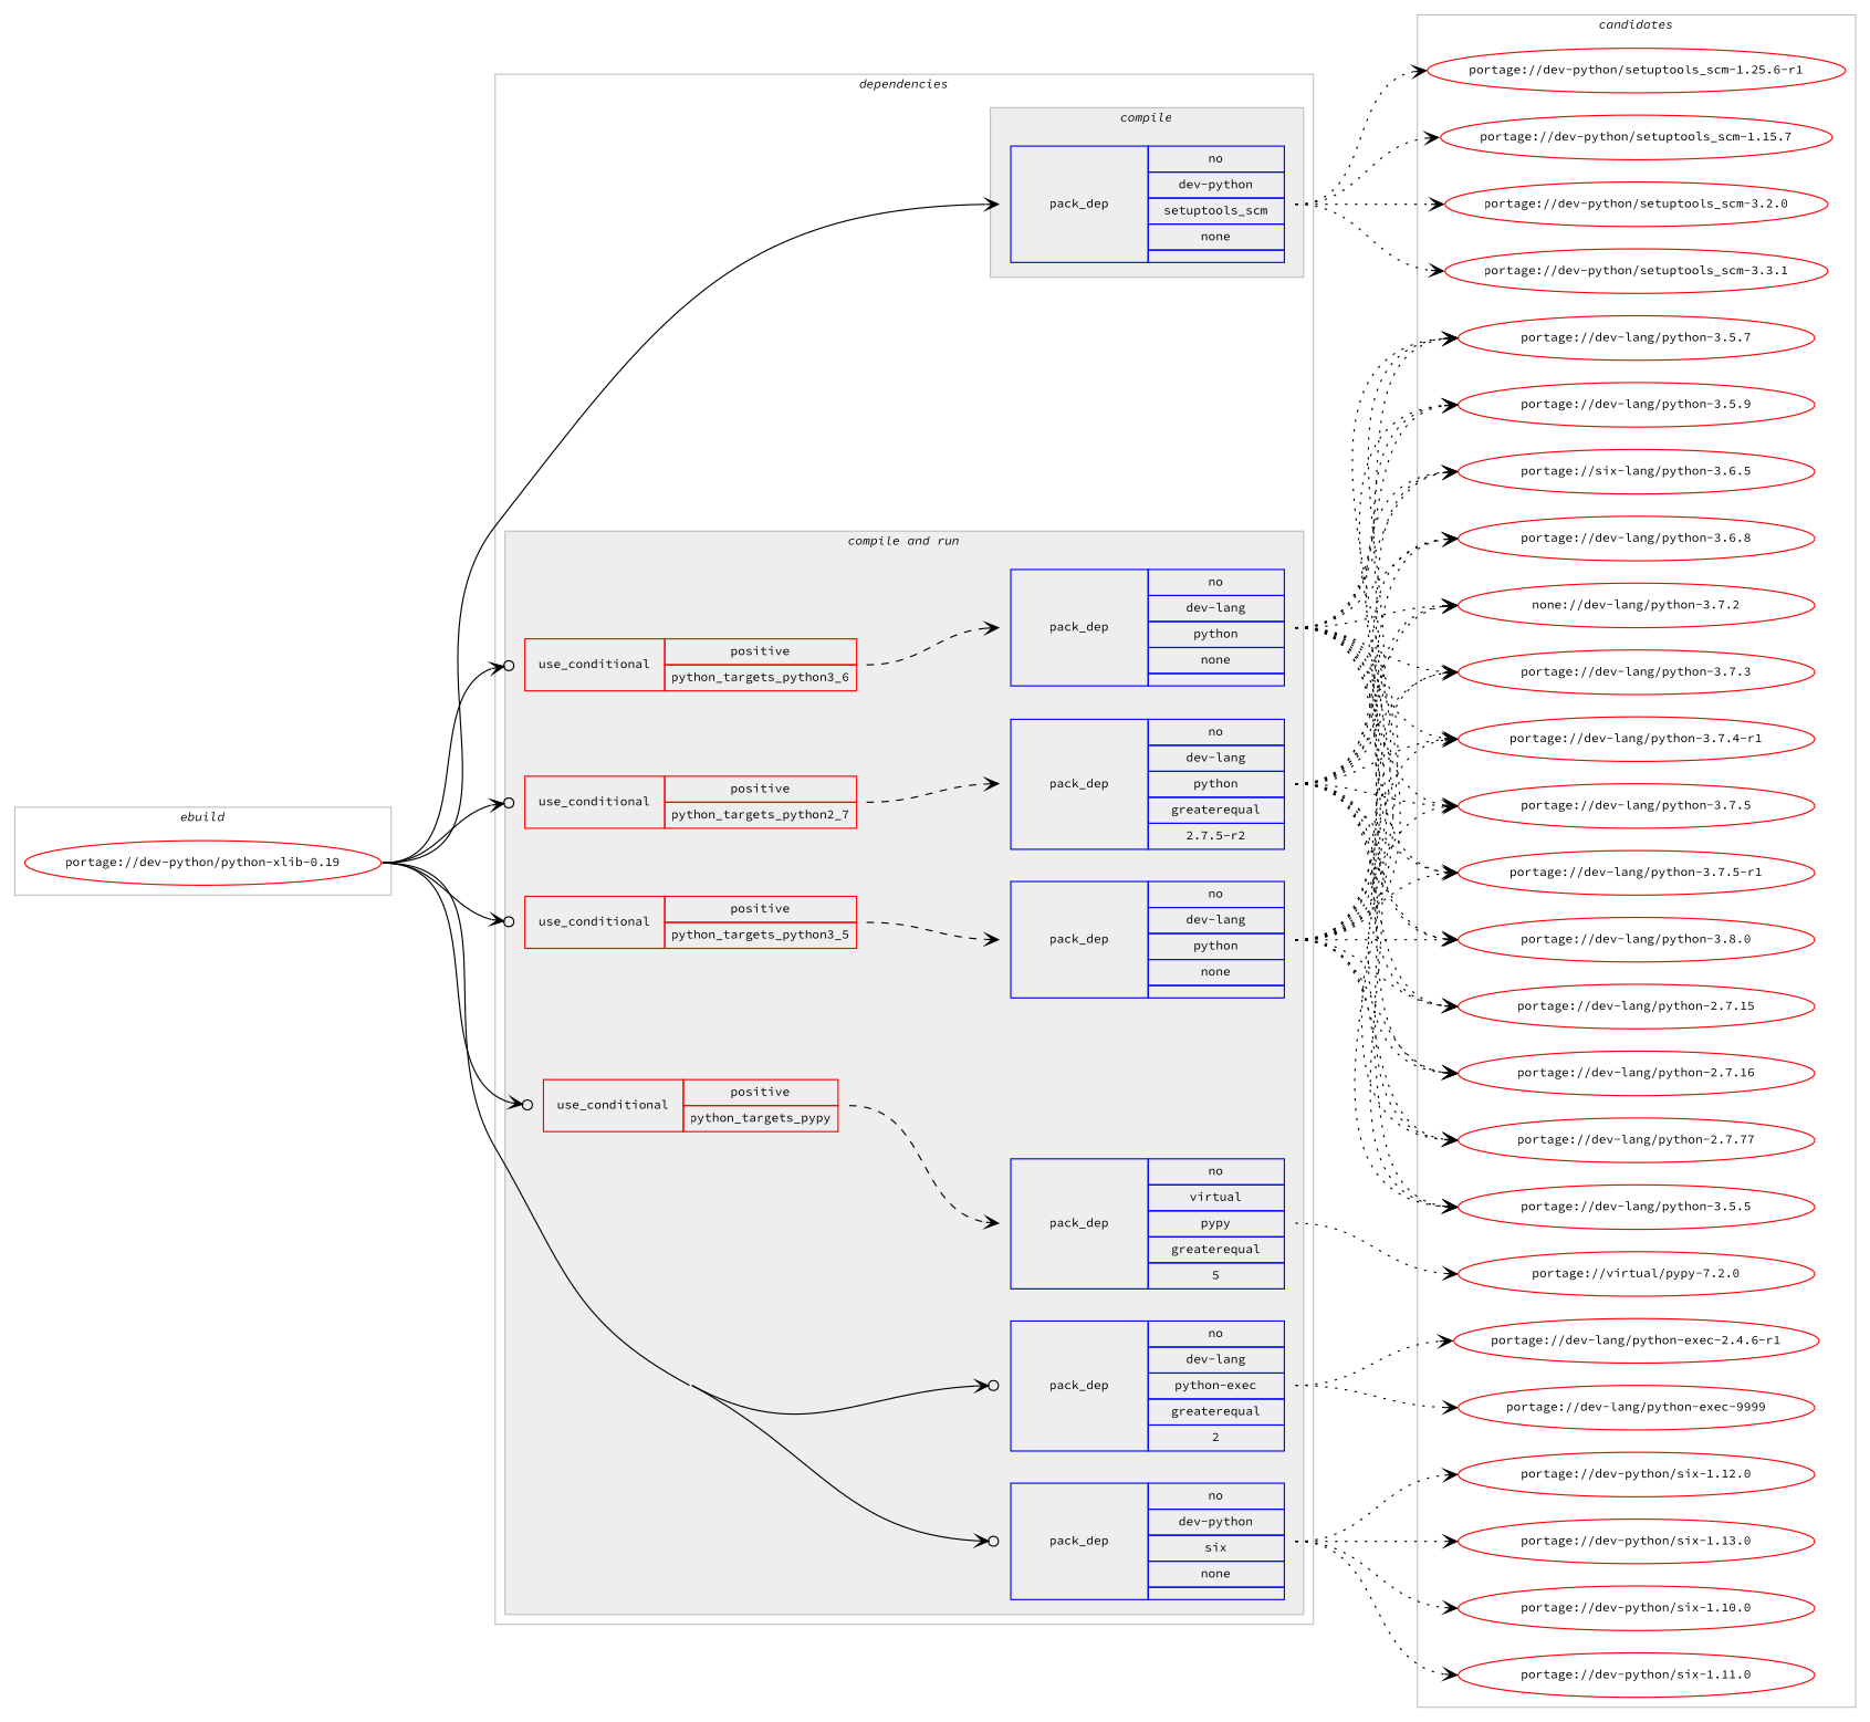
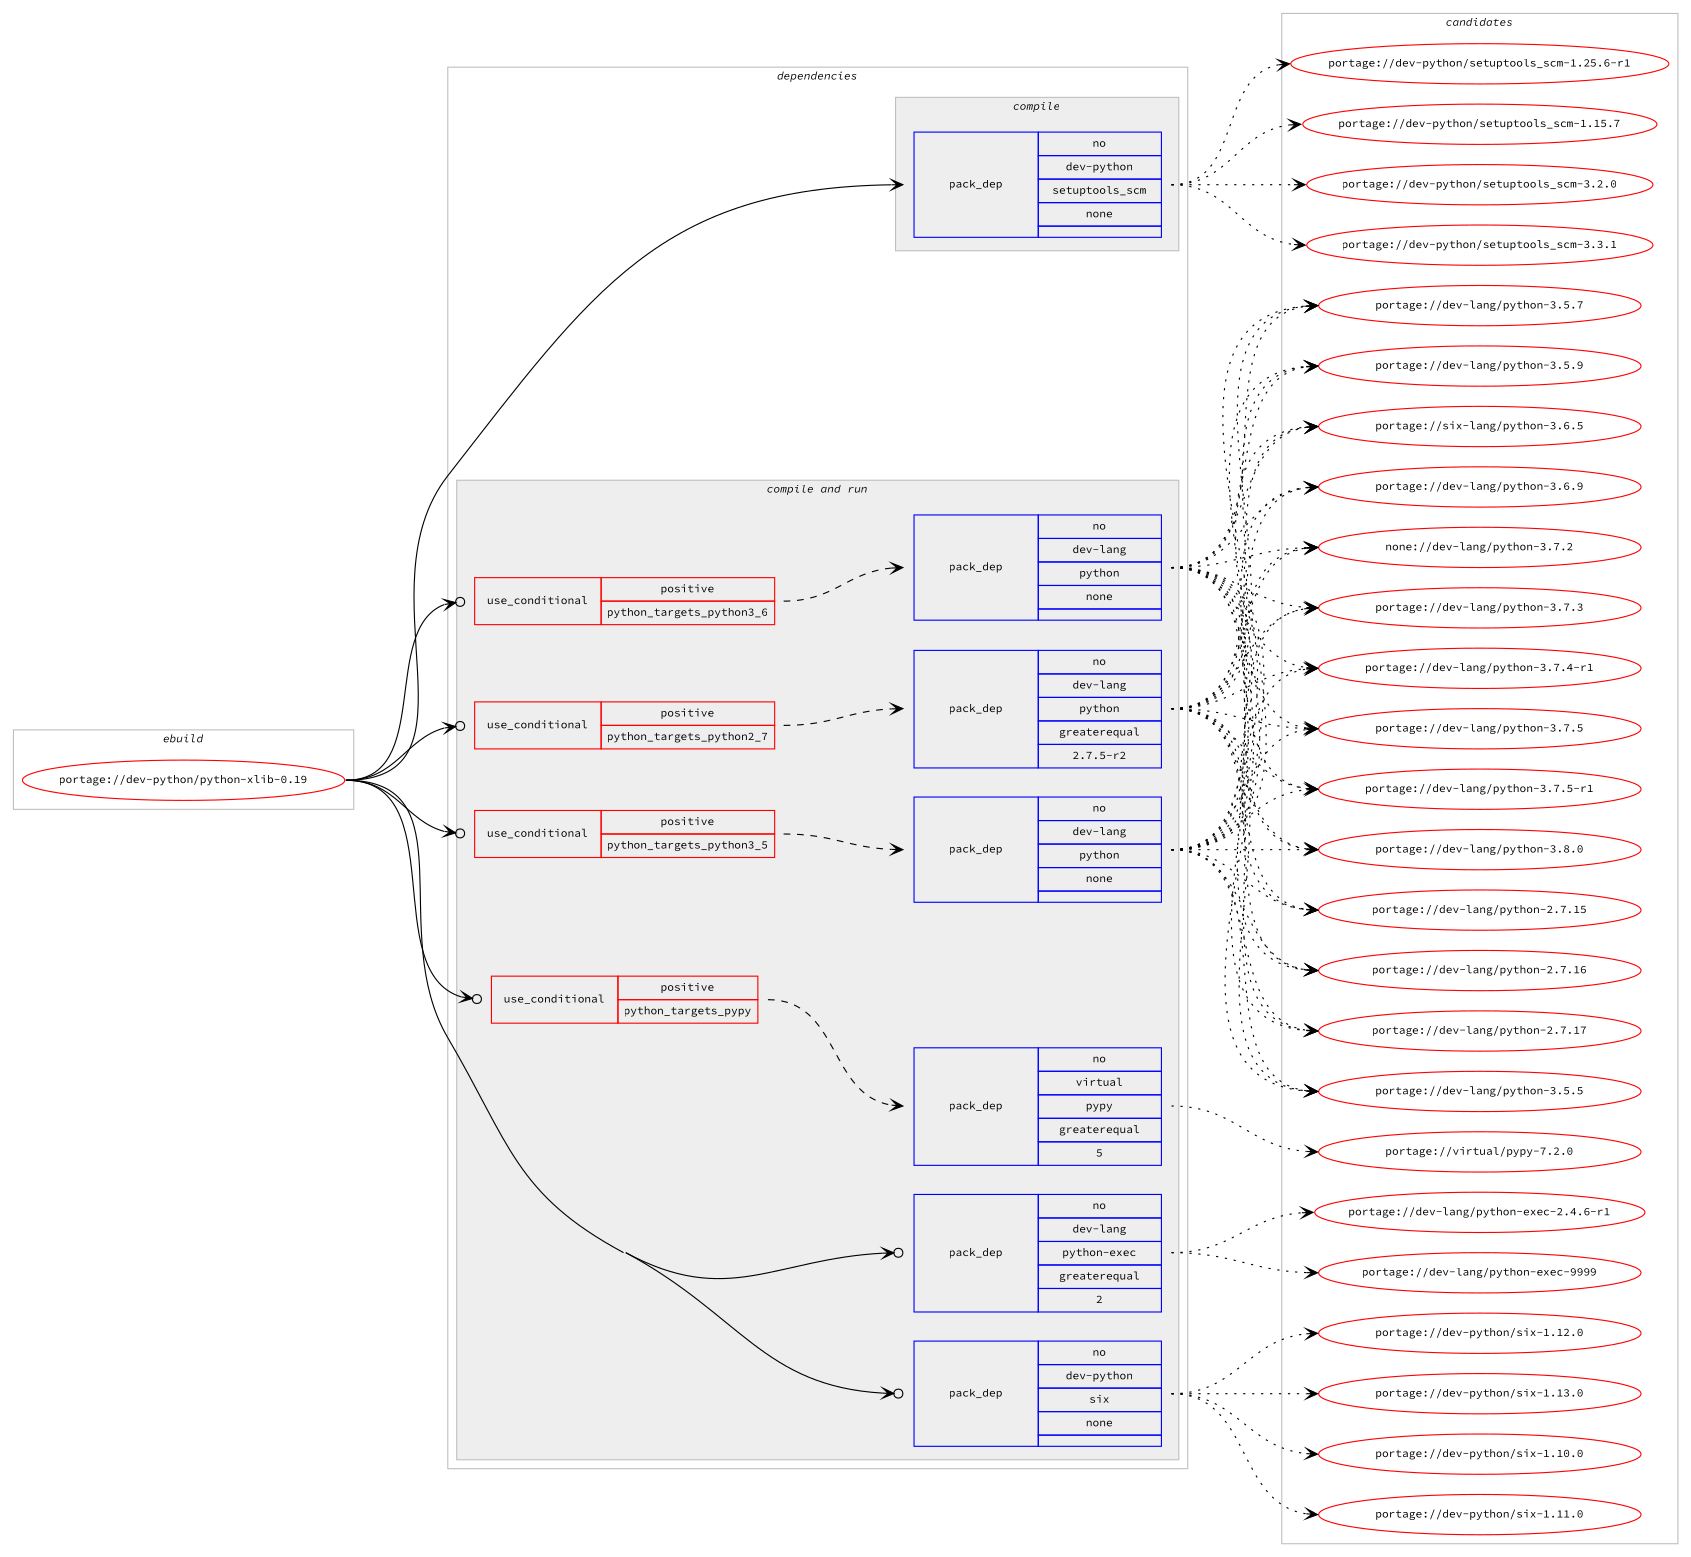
  digraph {
    compound=true
    concentrate=true
    fontname="Source Code Pro"
    fontsize=10
    newrank=true
    rankdir=LR
    ranksep=1.5
    node [color=red fontname="Source Code Pro" fontsize=10]
    edge [arrowhead=vee fontname="Source Code Pro" headport=w style=dotted tailport=e weight=100]
    n1 [label="portage://dev-python/python-xlib-0.19" width=4]
    n2 [color=blue label=<<TABLE BORDER="0" CELLBORDER="1" CELLSPACING="0" CELLPADDING="4" WIDTH="220"><TR><TD ROWSPAN="6" CELLPADDING="30">pack_dep</TD></TR><TR><TD WIDTH="110">no</TD></TR><TR><TD>dev-python</TD></TR><TR><TD>setuptools_scm</TD></TR><TR><TD>none</TD></TR><TR><TD></TD></TR></TABLE>> shape=none]
    n3 [color=blue label=<<TABLE BORDER="0" CELLBORDER="1" CELLSPACING="0" CELLPADDING="4" WIDTH="220"><TR><TD ROWSPAN="6" CELLPADDING="30">pack_dep</TD></TR><TR><TD WIDTH="110">no</TD></TR><TR><TD>virtual</TD></TR><TR><TD>pypy</TD></TR><TR><TD>greaterequal</TD></TR><TR><TD>5</TD></TR></TABLE>> shape=none]
    n4 [label=<<TABLE BORDER="0" CELLBORDER="1" CELLSPACING="0" CELLPADDING="4"><TR><TD ROWSPAN="3" CELLPADDING="10">use_conditional</TD></TR><TR><TD>positive</TD></TR><TR><TD>python_targets_pypy</TD></TR></TABLE>> shape=none]
    n5 [color=blue label=<<TABLE BORDER="0" CELLBORDER="1" CELLSPACING="0" CELLPADDING="4" WIDTH="220"><TR><TD ROWSPAN="6" CELLPADDING="30">pack_dep</TD></TR><TR><TD WIDTH="110">no</TD></TR><TR><TD>dev-lang</TD></TR><TR><TD>python</TD></TR><TR><TD>greaterequal</TD></TR><TR><TD>2.7.5-r2</TD></TR></TABLE>> shape=none]
    n6 [label=<<TABLE BORDER="0" CELLBORDER="1" CELLSPACING="0" CELLPADDING="4"><TR><TD ROWSPAN="3" CELLPADDING="10">use_conditional</TD></TR><TR><TD>positive</TD></TR><TR><TD>python_targets_python2_7</TD></TR></TABLE>> shape=none]
    n7 [color=blue label=<<TABLE BORDER="0" CELLBORDER="1" CELLSPACING="0" CELLPADDING="4" WIDTH="220"><TR><TD ROWSPAN="6" CELLPADDING="30">pack_dep</TD></TR><TR><TD WIDTH="110">no</TD></TR><TR><TD>dev-lang</TD></TR><TR><TD>python</TD></TR><TR><TD>none</TD></TR><TR><TD></TD></TR></TABLE>> shape=none]
    n8 [label=<<TABLE BORDER="0" CELLBORDER="1" CELLSPACING="0" CELLPADDING="4"><TR><TD ROWSPAN="3" CELLPADDING="10">use_conditional</TD></TR><TR><TD>positive</TD></TR><TR><TD>python_targets_python3_5</TD></TR></TABLE>> shape=none]
    n9 [color=blue label=<<TABLE BORDER="0" CELLBORDER="1" CELLSPACING="0" CELLPADDING="4" WIDTH="220"><TR><TD ROWSPAN="6" CELLPADDING="30">pack_dep</TD></TR><TR><TD WIDTH="110">no</TD></TR><TR><TD>dev-lang</TD></TR><TR><TD>python</TD></TR><TR><TD>none</TD></TR><TR><TD></TD></TR></TABLE>> shape=none]
    n10 [label=<<TABLE BORDER="0" CELLBORDER="1" CELLSPACING="0" CELLPADDING="4"><TR><TD ROWSPAN="3" CELLPADDING="10">use_conditional</TD></TR><TR><TD>positive</TD></TR><TR><TD>python_targets_python3_6</TD></TR></TABLE>> shape=none]
    n11 [color=blue label=<<TABLE BORDER="0" CELLBORDER="1" CELLSPACING="0" CELLPADDING="4" WIDTH="220"><TR><TD ROWSPAN="6" CELLPADDING="30">pack_dep</TD></TR><TR><TD WIDTH="110">no</TD></TR><TR><TD>dev-lang</TD></TR><TR><TD>python-exec</TD></TR><TR><TD>greaterequal</TD></TR><TR><TD>2</TD></TR></TABLE>> shape=none]
    n12 [color=blue label=<<TABLE BORDER="0" CELLBORDER="1" CELLSPACING="0" CELLPADDING="4" WIDTH="220"><TR><TD ROWSPAN="6" CELLPADDING="30">pack_dep</TD></TR><TR><TD WIDTH="110">no</TD></TR><TR><TD>dev-python</TD></TR><TR><TD>six</TD></TR><TR><TD>none</TD></TR><TR><TD></TD></TR></TABLE>> shape=none]
    n13 [label="portage://dev-python/setuptools_scm-1.25.6-r1" width=4]
    n14 [label="portage://dev-python/setuptools_scm-1.15.7" width=4]
    n15 [label="portage://dev-python/setuptools_scm-3.2.0" width=4]
    n16 [label="portage://dev-python/setuptools_scm-3.3.1" width=4]
    n17 [label="portage://virtual/pypy-7.2.0" width=4]
    n18 [label="portage://dev-lang/python-2.7.15" width=4]
    n19 [label="portage://dev-lang/python-2.7.16" width=4]
-   n20 [label="portage://dev-lang/python-2.7.77" width=4]
+   n20 [label="portage://dev-lang/python-2.7.17" width=4]
    n21 [label="portage://dev-lang/python-3.5.5" width=4]
    n22 [label="portage://dev-lang/python-3.5.7" width=4]
    n23 [label="portage://dev-lang/python-3.5.9" width=4]
    n24 [label="portage://six-lang/python-3.6.5" width=4]
-   n25 [label="portage://dev-lang/python-3.6.8" width=4]
+   n25 [label="portage://dev-lang/python-3.6.9" width=4]
    n26 [label="none://dev-lang/python-3.7.2" width=4]
    n27 [label="portage://dev-lang/python-3.7.3" width=4]
    n28 [label="portage://dev-lang/python-3.7.4-r1" width=4]
    n29 [label="portage://dev-lang/python-3.7.5" width=4]
    n30 [label="portage://dev-lang/python-3.7.5-r1" width=4]
    n31 [label="portage://dev-lang/python-3.8.0" width=4]
    n32 [label="portage://dev-lang/python-exec-2.4.6-r1" width=4]
    n33 [label="portage://dev-lang/python-exec-9999" width=4]
    n34 [label="portage://dev-python/six-1.10.0" width=4]
    n35 [label="portage://dev-python/six-1.11.0" width=4]
    n36 [label="portage://dev-python/six-1.12.0" width=4]
    n37 [label="portage://dev-python/six-1.13.0" width=4]
    subgraph cluster_1 {
      color=gray
      label=<<i>ebuild</i>>
      rank=same
      n1
    }
    subgraph cluster_2 {
      color=gray
      label=<<i>dependencies</i>>
      subgraph cluster_3 {
        color=gray
        fillcolor="#eeeeee"
        label=<<i>compile</i>>
        style=filled
        subgraph sub_4 {
          color=gray
          fillcolor="#eeeeee"
          label=<<i>compile</i>>
          style=filled
          n2
        }
      }
      subgraph cluster_5 {
        color=gray
        fillcolor="#eeeeee"
        label=<<i>compile and run</i>>
        style=filled
        subgraph sub_6 {
          color=gray
          fillcolor="#eeeeee"
          label=<<i>compile and run</i>>
          style=filled
          n4
          subgraph sub_7 {
            color=gray
            fillcolor="#eeeeee"
            label=<<i>compile and run</i>>
            style=filled
            n3
          }
        }
        subgraph sub_8 {
          color=gray
          fillcolor="#eeeeee"
          label=<<i>compile and run</i>>
          style=filled
          n6
          subgraph sub_9 {
            color=gray
            fillcolor="#eeeeee"
            label=<<i>compile and run</i>>
            style=filled
            n5
          }
        }
        subgraph sub_10 {
          color=gray
          fillcolor="#eeeeee"
          label=<<i>compile and run</i>>
          style=filled
          n8
          subgraph sub_11 {
            color=gray
            fillcolor="#eeeeee"
            label=<<i>compile and run</i>>
            style=filled
            n7
          }
        }
        subgraph sub_12 {
          color=gray
          fillcolor="#eeeeee"
          label=<<i>compile and run</i>>
          style=filled
          n10
          subgraph sub_13 {
            color=gray
            fillcolor="#eeeeee"
            label=<<i>compile and run</i>>
            style=filled
            n9
          }
        }
        subgraph sub_14 {
          color=gray
          fillcolor="#eeeeee"
          label=<<i>compile and run</i>>
          style=filled
          n11
        }
        subgraph sub_15 {
          color=gray
          fillcolor="#eeeeee"
          label=<<i>compile and run</i>>
          style=filled
          n12
        }
      }
      subgraph cluster_16 {
        color=gray
        fillcolor="#eeeeee"
        label=<<i>run</i>>
        style=filled
      }
    }
    subgraph cluster_17 {
      color=gray
      label=<<i>candidates</i>>
      rank=same
      subgraph sub_18 {
        color=black
        label=<<i>candidates</i>>
        nodesep=1
        rank=same
        n13
        n14
        n15
        n16
      }
      subgraph sub_19 {
        color=black
        label=<<i>candidates</i>>
        nodesep=1
        rank=same
        n17
      }
      subgraph sub_20 {
        color=black
        label=<<i>candidates</i>>
        nodesep=1
        rank=same
        n18
        n19
        n20
        n21
        n22
        n23
        n24
        n25
        n26
        n27
        n28
        n29
        n30
        n31
      }
      subgraph sub_21 {
        color=black
        label=<<i>candidates</i>>
        nodesep=1
        rank=same
        n18
        n19
        n20
        n21
        n22
        n23
        n24
        n25
        n26
        n27
        n28
        n29
        n30
        n31
      }
      subgraph sub_22 {
        color=black
        label=<<i>candidates</i>>
        nodesep=1
        rank=same
        n18
        n19
        n20
        n21
        n22
        n23
        n24
        n25
        n26
        n27
        n28
        n29
        n30
        n31
      }
      subgraph sub_23 {
        color=black
        label=<<i>candidates</i>>
        nodesep=1
        rank=same
        n32
        n33
      }
      subgraph sub_24 {
        color=black
        label=<<i>candidates</i>>
        nodesep=1
        rank=same
        n34
        n35
        n36
        n37
      }
    }
    n1 -> n2 [style=solid weight=20]
    n1 -> n4 [arrowhead=odotvee style=solid weight=20]
    n1 -> n6 [arrowhead=odotvee style=solid weight=20]
    n1 -> n8 [arrowhead=odotvee style=solid weight=20]
    n1 -> n10 [arrowhead=odotvee style=solid weight=20]
    n1 -> n11 [arrowhead=odotvee style=solid weight=20]
    n1 -> n12 [arrowhead=odotvee style=solid weight=20]
    n2 -> n13
    n2 -> n14
    n2 -> n15
    n2 -> n16
    n3 -> n17
    n4 -> n3 [style=dashed weight=20]
    n5 -> n18
    n5 -> n19
    n5 -> n20
    n5 -> n21
    n5 -> n22
    n5 -> n23
    n5 -> n24
    n5 -> n25
    n5 -> n26
    n5 -> n27
    n5 -> n28
    n5 -> n29
    n5 -> n30
    n5 -> n31
    n6 -> n5 [style=dashed weight=20]
    n7 -> n18
    n7 -> n19
    n7 -> n20
    n7 -> n21
    n7 -> n22
    n7 -> n23
    n7 -> n24
    n7 -> n25
    n7 -> n26
    n7 -> n27
    n7 -> n28
    n7 -> n29
    n7 -> n30
    n7 -> n31
    n8 -> n7 [style=dashed weight=20]
    n9 -> n18
    n9 -> n19
    n9 -> n20
    n9 -> n21
    n9 -> n22
    n9 -> n23
    n9 -> n24
    n9 -> n25
    n9 -> n26
    n9 -> n27
    n9 -> n28
    n9 -> n29
    n9 -> n30
    n9 -> n31
    n10 -> n9 [style=dashed weight=20]
    n11 -> n32
    n11 -> n33
    n12 -> n34
    n12 -> n35
    n12 -> n36
    n12 -> n37
  }
